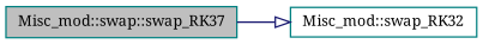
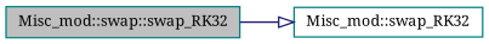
  digraph {
    rankdir=LR
    fontname="Noto Serif"
    node [color=teal fontname="Noto Serif" fontsize=10 shape=record style=filled]
-   n1 [fillcolor=grey75 fontcolor=black height=0.2 label="Misc_mod::swap::swap_RK37" width=0.4]
+   n1 [fillcolor=grey75 fontcolor=black height=0.2 label="Misc_mod::swap::swap_RK32" width=0.4]
    n2 [fillcolor=white height=0.2 label="Misc_mod::swap_RK32" width=0.4]
    n1 -> n2 [color=midnightblue fontname="Noto Serif" fontsize=10 labelfontname=Helvetica labelfontsize=10 style=solid arrowhead=onormal]
  }
